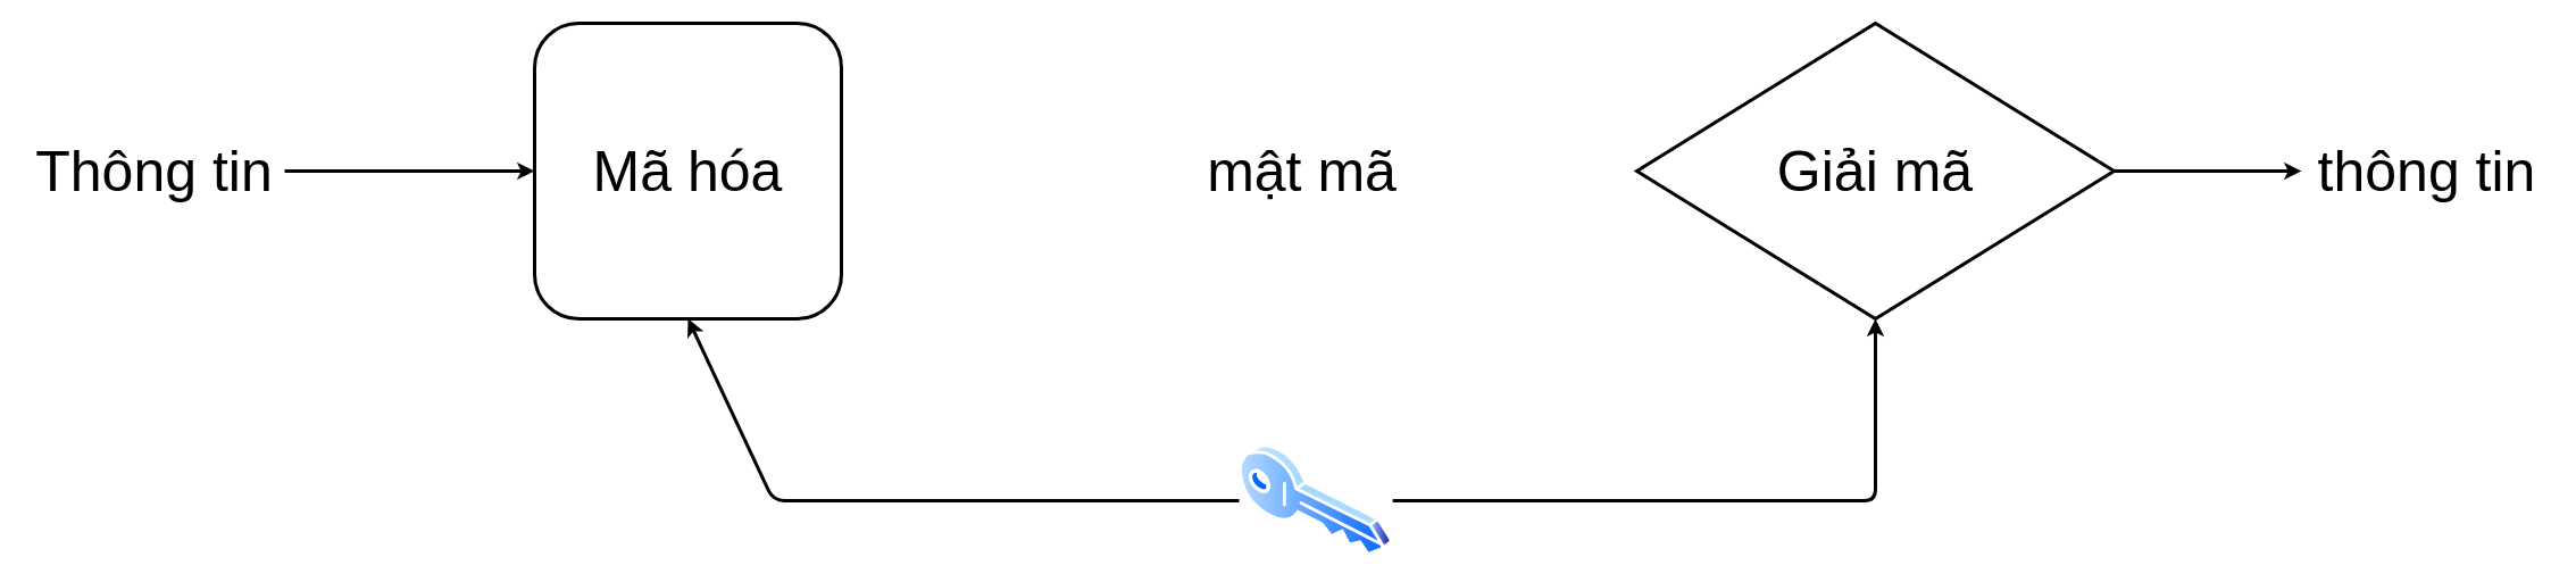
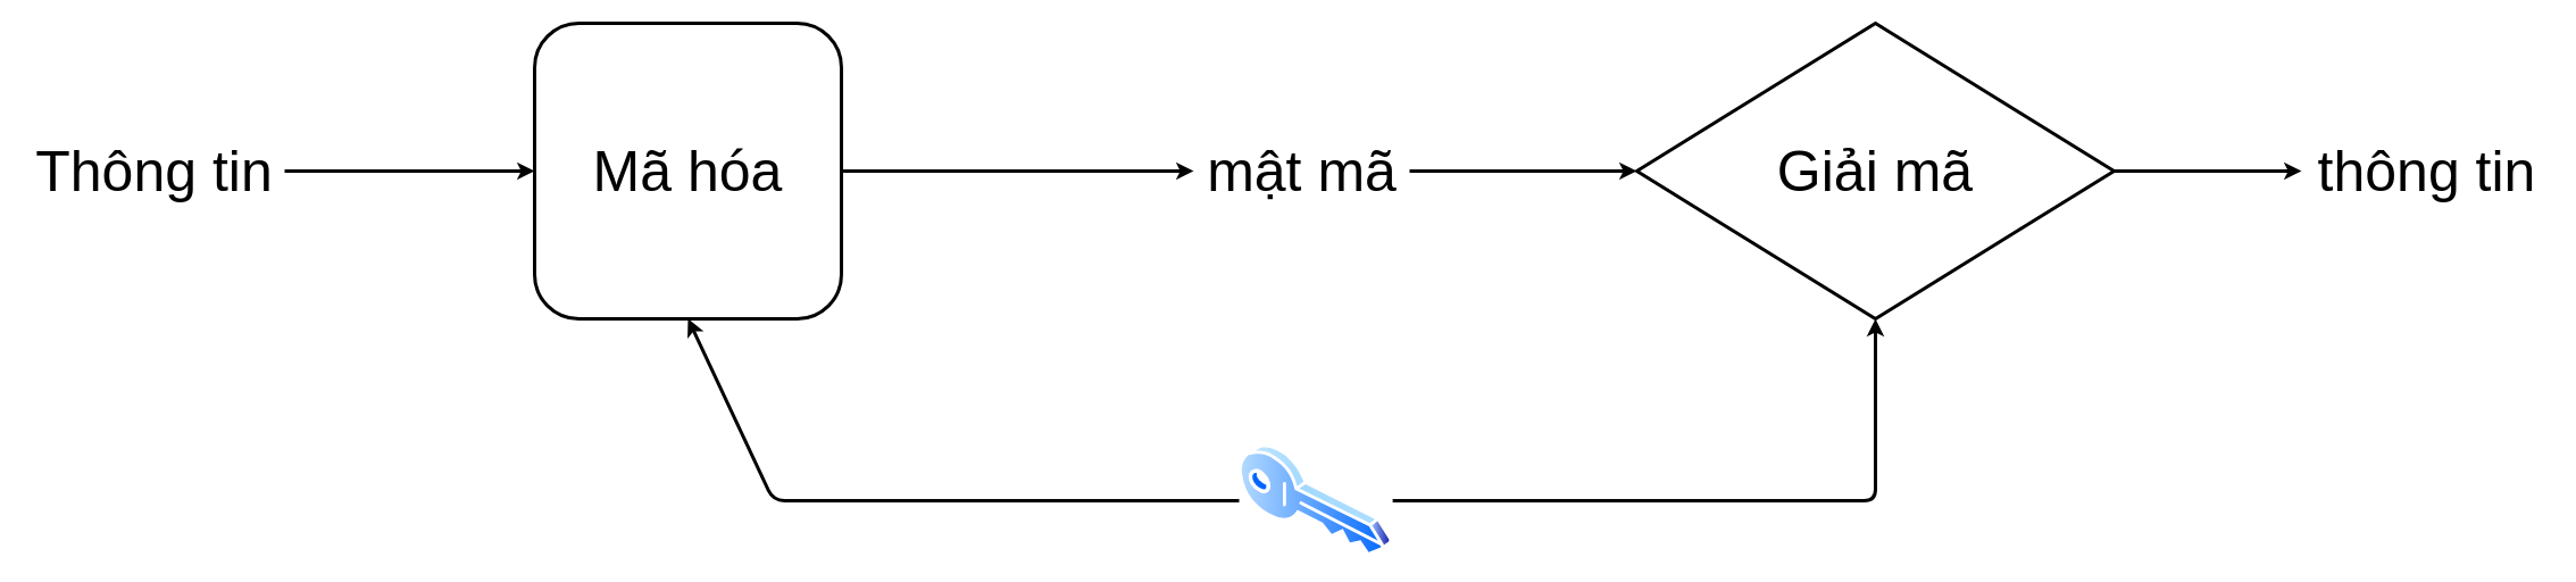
  <mxCell id="0" />
  <mxCell id="1" parent="0" />
  <mxCell id="2" style="edgeStyle=none;html=1;fontSize=50;strokeWidth=3;" edge="1" parent="1" source="5" target="4"><mxGeometry relative="1" as="geometry"><mxPoint x="230" y="150" as="sourcePoint" /></mxGeometry></mxCell>
+ <mxCell id="3" style="edgeStyle=none;html=1;strokeWidth=3;fontSize=50;" edge="1" parent="1" source="4" target="7"><mxGeometry relative="1" as="geometry" /></mxCell>
  <mxCell id="4" value="Mã hóa" style="rounded=1;whiteSpace=wrap;html=1;fontSize=50;strokeWidth=3;" vertex="1" parent="1"><mxGeometry x="470" y="20" width="270" height="260" as="geometry" /></mxCell>
  <mxCell id="5" value="Thông tin" style="text;html=1;align=center;verticalAlign=middle;resizable=0;points=[];autosize=1;strokeColor=none;fillColor=none;fontSize=50;" vertex="1" parent="1"><mxGeometry x="20" y="115" width="230" height="70" as="geometry" /></mxCell>
+ <mxCell id="6" style="edgeStyle=none;html=1;strokeWidth=3;fontSize=50;" edge="1" parent="1" source="7" target="9"><mxGeometry relative="1" as="geometry" /></mxCell>
  <mxCell id="7" value="mật mã" style="text;html=1;align=center;verticalAlign=middle;resizable=0;points=[];autosize=1;strokeColor=none;fillColor=none;fontSize=50;" vertex="1" parent="1"><mxGeometry x="1050" y="115" width="190" height="70" as="geometry" /></mxCell>
  <mxCell id="8" style="edgeStyle=none;html=1;strokeWidth=3;fontSize=50;" edge="1" parent="1" source="9" target="10"><mxGeometry relative="1" as="geometry" /></mxCell>
  <mxCell id="9" value="Giải mã" style="rhombus;whiteSpace=wrap;html=1;fontSize=50;strokeWidth=3;" vertex="1" parent="1"><mxGeometry x="1440" y="20" width="420" height="260" as="geometry" /></mxCell>
  <mxCell id="10" value="thông tin" style="text;html=1;align=center;verticalAlign=middle;resizable=0;points=[];autosize=1;strokeColor=none;fillColor=none;fontSize=50;" vertex="1" parent="1"><mxGeometry x="2025" y="115" width="220" height="70" as="geometry" /></mxCell>
  <mxCell id="11" style="edgeStyle=none;html=1;entryX=0.5;entryY=1;entryDx=0;entryDy=0;strokeWidth=3;fontSize=50;" edge="1" parent="1" source="13" target="9"><mxGeometry relative="1" as="geometry"><Array as="points"><mxPoint x="1650" y="440" /></Array></mxGeometry></mxCell>
  <mxCell id="12" style="edgeStyle=none;html=1;entryX=0.5;entryY=1;entryDx=0;entryDy=0;strokeWidth=3;fontSize=50;" edge="1" parent="1" source="13" target="4"><mxGeometry relative="1" as="geometry"><Array as="points"><mxPoint x="680" y="440" /></Array></mxGeometry></mxCell>
  <mxCell id="13" value="" style="aspect=fixed;perimeter=ellipsePerimeter;html=1;align=center;shadow=0;dashed=0;spacingTop=3;image;image=img/lib/active_directory/key.svg;strokeWidth=3;fontSize=50;" vertex="1" parent="1"><mxGeometry x="1090" y="390" width="135.14" height="100" as="geometry" /></mxCell>
